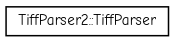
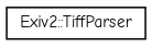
  digraph {
    rankdir=LR
    fontname="Comic Neue"
-   n1 [color=black fillcolor=white fontname="Comic Neue" fontsize=10 height=0.2 label="TiffParser2::TiffParser" shape=record style=filled width=0.4]
+   n1 [color=black fillcolor=white fontname="Comic Neue" fontsize=10 height=0.2 label="Exiv2::TiffParser" shape=record style=filled width=0.4]
  }
